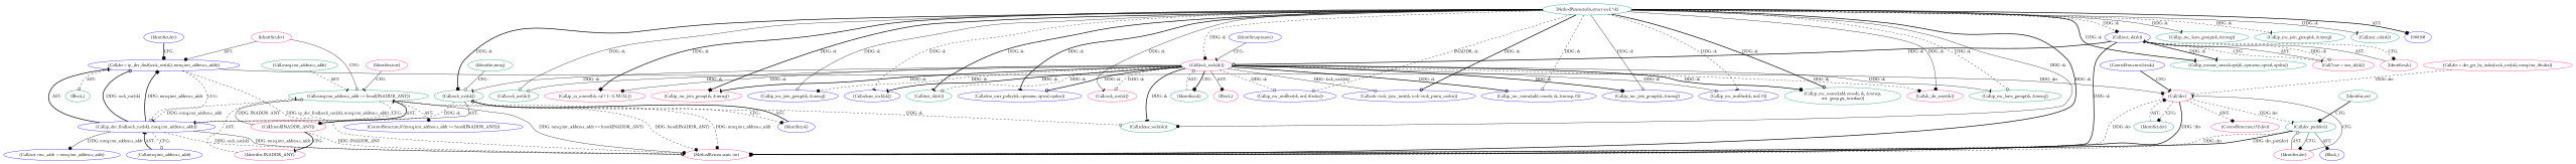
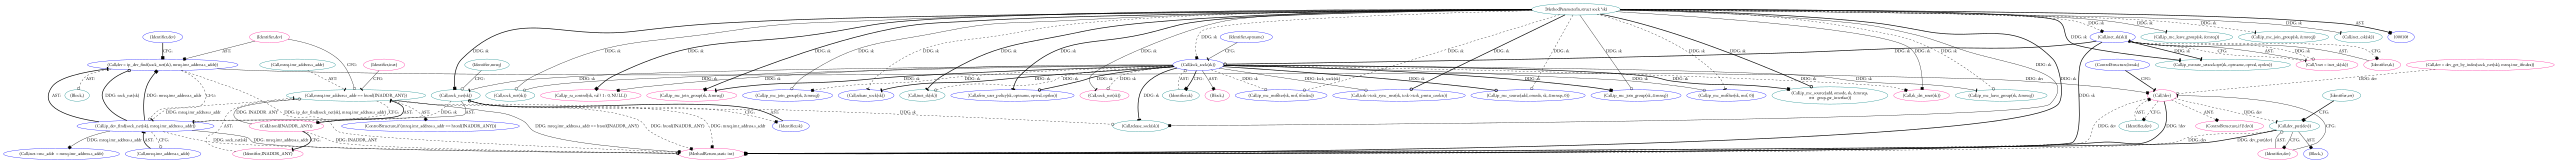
  digraph {
    fontname="EB Garamond"
    node [color=blue fontname="EB Garamond"]
    edge [arrowhead=box fontname="EB Garamond" style=dashed]
    n1 [label="(Call,dev = ip_dev_find(sock_net(sk), mreq.imr_address.s_addr))"]
    n2 [label="(Call,ip_dev_find(sock_net(sk), mreq.imr_address.s_addr))"]
    n3 [color=deeppink label="(Call,!dev)"]
    n4 [color=deeppink label="(MethodReturn,static int)"]
    n5 [color=teal label="(Block,)"]
    n6 [label="(Call,mreq.imr_address.s_addr)"]
    n7 [label="(Call,inet->mc_addr  = mreq.imr_address.s_addr)"]
    n8 [color=teal label="(Call,dev_put(dev))"]
    n9 [color=deeppink label="(ControlStructure,if (!dev))"]
    n10 [color=teal label="(Identifier,dev)"]
    n11 [color=teal label="(Call,sock_net(sk))"]
    n12 [label="(Identifier,sk)"]
    n13 [color=teal label="(Call,release_sock(sk))"]
-   n14 [color=deeppink label="(Call,lock_sock(sk))"]
+   n14 [label="(Call,lock_sock(sk))"]
    n15 [label="(Call,ip_mc_join_group(sk, &mreq))"]
    n16 [color=teal label="(Call,sock_net(sk))"]
    n17 [label="(Call,release_sock(sk))"]
    n18 [color=deeppink label="(Call,sock_net(sk))"]
    n19 [color=teal label="(Identifier,sk)"]
    n20 [label="(Call,ip_mc_source(add, omode, sk, &mreqs, 0))"]
    n21 [color=deeppink label="(Call,ip_ra_control(sk, val ? 1 : 0, NULL))"]
    n22 [color=deeppink label="(Call,ip_mc_join_group(sk, &mreq))"]
    n23 [color=teal label="(Call,ip_mc_source(add, omode, sk, &mreqs,\n\t\t\t\t   greqs.gsr_interface))"]
    n24 [label="(Call,ip_mc_msfilter(sk, msf, ifindex))"]
    n25 [color=deeppink label="(Block,)"]
    n26 [label="(Call,ip_mc_join_group(sk, &mreq))"]
    n27 [label="(Call,ip_mc_msfilter(sk, msf, 0))"]
    n28 [color=deeppink label="(Call,sk_dst_reset(sk))"]
    n29 [color=teal label="(Call,ip_mc_leave_group(sk, &mreq))"]
    n30 [color=teal label="(Call,inet_sk(sk))"]
    n31 [label="(Call,xfrm_user_policy(sk, optname, optval, optlen))"]
    n32 [label="(Call,icsk->icsk_sync_mss(sk, icsk->icsk_pmtu_cookie))"]
    n33 [label="(Call,inet_sk(sk))"]
    n34 [color=deeppink label="(Call,*inet = inet_sk(sk))"]
    n35 [color=deeppink label="(Identifier,sk)"]
    n36 [color=teal label="(Call,ip_mroute_setsockopt(sk, optname, optval, optlen))"]
    n37 [color=teal label="(MethodParameterIn,struct sock *sk)"]
    n38 [color=teal label="(Call,ip_mc_leave_group(sk, &mreq))"]
    n39 [color=teal label="(Call,ip_mc_join_group(sk, &mreq))"]
    n40 [color=teal label="(Call,inet_csk(sk))"]
    1000108
    n42 [color=teal label="(Call,mreq.imr_address.s_addr == htonl(INADDR_ANY))"]
    n43 [color=deeppink label="(Call,htonl(INADDR_ANY))"]
    n44 [label="(ControlStructure,if (mreq.imr_address.s_addr == htonl(INADDR_ANY)))"]
    n45 [color=deeppink label="(Identifier,INADDR_ANY)"]
    n46 [label="(Block,)"]
    n47 [color=deeppink label="(Identifier,dev)"]
    n48 [label="(ControlStructure,break;)"]
    n49 [color=deeppink label="(Call,dev = dev_get_by_index(sock_net(sk), mreq.imr_ifindex))"]
    n50 [color=teal label="(Identifier,mreq)"]
    n51 [label="(Identifier,dev)"]
    n52 [color=teal label="(Identifier,err)"]
    n53 [label="(Identifier,optname)"]
    n54 [color=deeppink label="(Identifier,inet)"]
    n55 [color=teal label="(Call,mreq.imr_address.s_addr)"]
    n56 [color=deeppink label="(Identifier,dev)"]
    n1 -> n2 [arrowhead=odot label="CFG: "]
    n1 -> n3 [label="DDG: dev" style=solid]
    n1 -> n4 [arrowhead=tee label="DDG: ip_dev_find(sock_net(sk), mreq.imr_address.s_addr)"]
    n1 -> n5 [arrowhead=odot label="AST: "]
    n2 -> n1 [arrowhead=tee label="AST: " style=bold]
    n2 -> n1 [arrowhead=odot label="DDG: sock_net(sk)" style=bold]
    n2 -> n1 [label="DDG: mreq.imr_address.s_addr" style=bold]
    n2 -> n4 [arrowhead=odot label="DDG: sock_net(sk)"]
    n2 -> n4 [arrowhead=tee label="DDG: mreq.imr_address.s_addr" style=solid]
    n2 -> n6 [arrowhead=odot label="CFG: "]
    n2 -> n7 [label="DDG: mreq.imr_address.s_addr" style=solid]
    n3 -> n4 [arrowhead=odot label="DDG: !dev" style=bold]
    n3 -> n4 [label="DDG: dev"]
    n3 -> n8 [arrowhead=tee label="DDG: dev"]
    n3 -> n9 [label="ANY: "]
    n3 -> n10 [label="CFG: "]
    n6 -> n2 [arrowhead=tee label="AST: " style=bold]
    n8 -> n4 [label="DDG: dev_put(dev)" style=bold]
    n8 -> n4 [label="DDG: dev"]
    n8 -> n46 [label="AST: " style=solid]
    n8 -> n47 [label="CFG: " style=solid]
    n10 -> n3 [label="AST: "]
    n11 -> n2 [arrowhead=odot label="AST: " style=solid]
    n11 -> n2 [arrowhead=tee label="DDG: sk"]
    n11 -> n12 [label="CFG: "]
    n11 -> n13 [arrowhead=odot label="DDG: sk"]
    n12 -> n11 [arrowhead=odot label="AST: " style=bold]
    n14 -> n11 [arrowhead=tee label="DDG: sk" style=solid]
    n14 -> n13 [arrowhead=tee label="DDG: sk" style=bold]
    n14 -> n15 [label="DDG: sk"]
    n14 -> n16 [arrowhead=odot label="DDG: sk" style=solid]
    n14 -> n17 [arrowhead=tee label="DDG: sk" style=bold]
    n14 -> n18 [arrowhead=odot label="DDG: sk"]
    n14 -> n19 [label="CFG: " style=bold]
    n14 -> n20 [arrowhead=odot label="DDG: sk" style=bold]
    n14 -> n21 [label="DDG: sk" style=solid]
    n14 -> n22 [arrowhead=tee label="DDG: sk" style=bold]
    n14 -> n23 [label="DDG: sk" style=bold]
    n14 -> n24 [arrowhead=odot label="DDG: sk"]
    n14 -> n25 [label="AST: " style=solid]
    n14 -> n26 [label="DDG: sk" style=bold]
    n14 -> n27 [arrowhead=odot label="DDG: sk" style=solid]
    n14 -> n28 [label="DDG: sk"]
    n14 -> n29 [arrowhead=tee label="DDG: sk" style=solid]
    n14 -> n30 [arrowhead=odot label="DDG: sk"]
    n14 -> n31 [arrowhead=odot label="DDG: sk" style=bold]
    n14 -> n32 [arrowhead=odot label="DDG: lock_sock(sk)" style=solid]
    n19 -> n14 [arrowhead=odot label="AST: "]
    n33 -> n4 [arrowhead=tee label="DDG: sk" style=bold]
    n33 -> n14 [arrowhead=odot label="DDG: sk" style=bold]
    n33 -> n34 [arrowhead=tee label="AST: " style=solid]
    n33 -> n34 [arrowhead=odot label="DDG: sk"]
    n33 -> n35 [label="CFG: "]
    n33 -> n36 [arrowhead=tee label="DDG: sk" style=bold]
    n34 -> n33 [arrowhead=tee label="CFG: "]
    n35 -> n33 [arrowhead=odot label="AST: " style=solid]
    n37 -> n4 [label="DDG: sk" style=bold]
    n37 -> n11 [label="DDG: sk" style=bold]
    n37 -> n13 [label="DDG: sk" style=solid]
    n37 -> n14 [label="DDG: sk"]
    n37 -> n15 [arrowhead=odot label="DDG: sk" style=solid]
    n37 -> n16 [arrowhead=odot label="DDG: sk" style=solid]
    n37 -> n17 [arrowhead=tee label="DDG: sk"]
    n37 -> n18 [arrowhead=tee label="DDG: sk" style=solid]
    n37 -> n20 [arrowhead=odot label="DDG: sk"]
    n37 -> n21 [label="DDG: sk" style=bold]
    n37 -> n22 [label="DDG: sk" style=bold]
    n37 -> n23 [arrowhead=odot label="DDG: sk" style=bold]
-   n37 -> n24 [arrowhead=odot label="INADDR: sk"]
+   n37 -> n24 [arrowhead=odot label="DDG: sk"]
    n37 -> n26 [arrowhead=odot label="DDG: sk" style=solid]
    n37 -> n27 [arrowhead=tee label="DDG: sk"]
    n37 -> n28 [label="DDG: sk" style=solid]
    n37 -> n29 [arrowhead=odot label="DDG: sk"]
    n37 -> n30 [arrowhead=tee label="DDG: sk" style=bold]
    n37 -> n31 [arrowhead=tee label="DDG: sk" style=bold]
    n37 -> n32 [arrowhead=odot label="DDG: sk" style=bold]
    n37 -> n33 [label="DDG: sk"]
    n37 -> n36 [arrowhead=tee label="DDG: sk" style=bold]
    n37 -> n38 [arrowhead=tee label="DDG: sk" style=solid]
    n37 -> n39 [arrowhead=tee label="DDG: sk"]
    n37 -> n40 [arrowhead=tee label="DDG: sk" style=solid]
    n37 -> 1000108 [label="AST: " style=bold]
    n42 -> n2 [arrowhead=tee label="DDG: mreq.imr_address.s_addr"]
    n42 -> n4 [label="DDG: mreq.imr_address.s_addr == htonl(INADDR_ANY)" style=solid]
    n42 -> n4 [label="DDG: htonl(INADDR_ANY)"]
    n42 -> n4 [label="DDG: mreq.imr_address.s_addr"]
    n42 -> n43 [label="CFG: "]
    n42 -> n44 [label="AST: "]
    n43 -> n4 [arrowhead=odot label="DDG: INADDR_ANY"]
    n43 -> n42 [arrowhead=tee label="AST: " style=bold]
    n43 -> n42 [arrowhead=odot label="DDG: INADDR_ANY" style=solid]
    n43 -> n45 [arrowhead=tee label="CFG: " style=bold]
    n45 -> n42 [arrowhead=tee label="AST: "]
    n47 -> n3 [arrowhead=tee label="CFG: " style=solid]
    n47 -> n8 [arrowhead=odot label="AST: " style=solid]
    n48 -> n3 [arrowhead=tee label="CFG: " style=bold]
    n49 -> n3 [arrowhead=odot label="DDG: dev"]
    n50 -> n11 [arrowhead=odot label="CFG: " style=solid]
    n51 -> n1 [label="CFG: " style=bold]
    n52 -> n8 [label="CFG: " style=bold]
    n53 -> n14 [arrowhead=tee label="CFG: " style=solid]
    n54 -> n42 [arrowhead=tee label="CFG: " style=solid]
    n55 -> n42 [arrowhead=tee label="AST: "]
    n56 -> n1 [label="AST: " style=solid]
    n56 -> n42 [arrowhead=odot label="CFG: " style=solid]
  }
